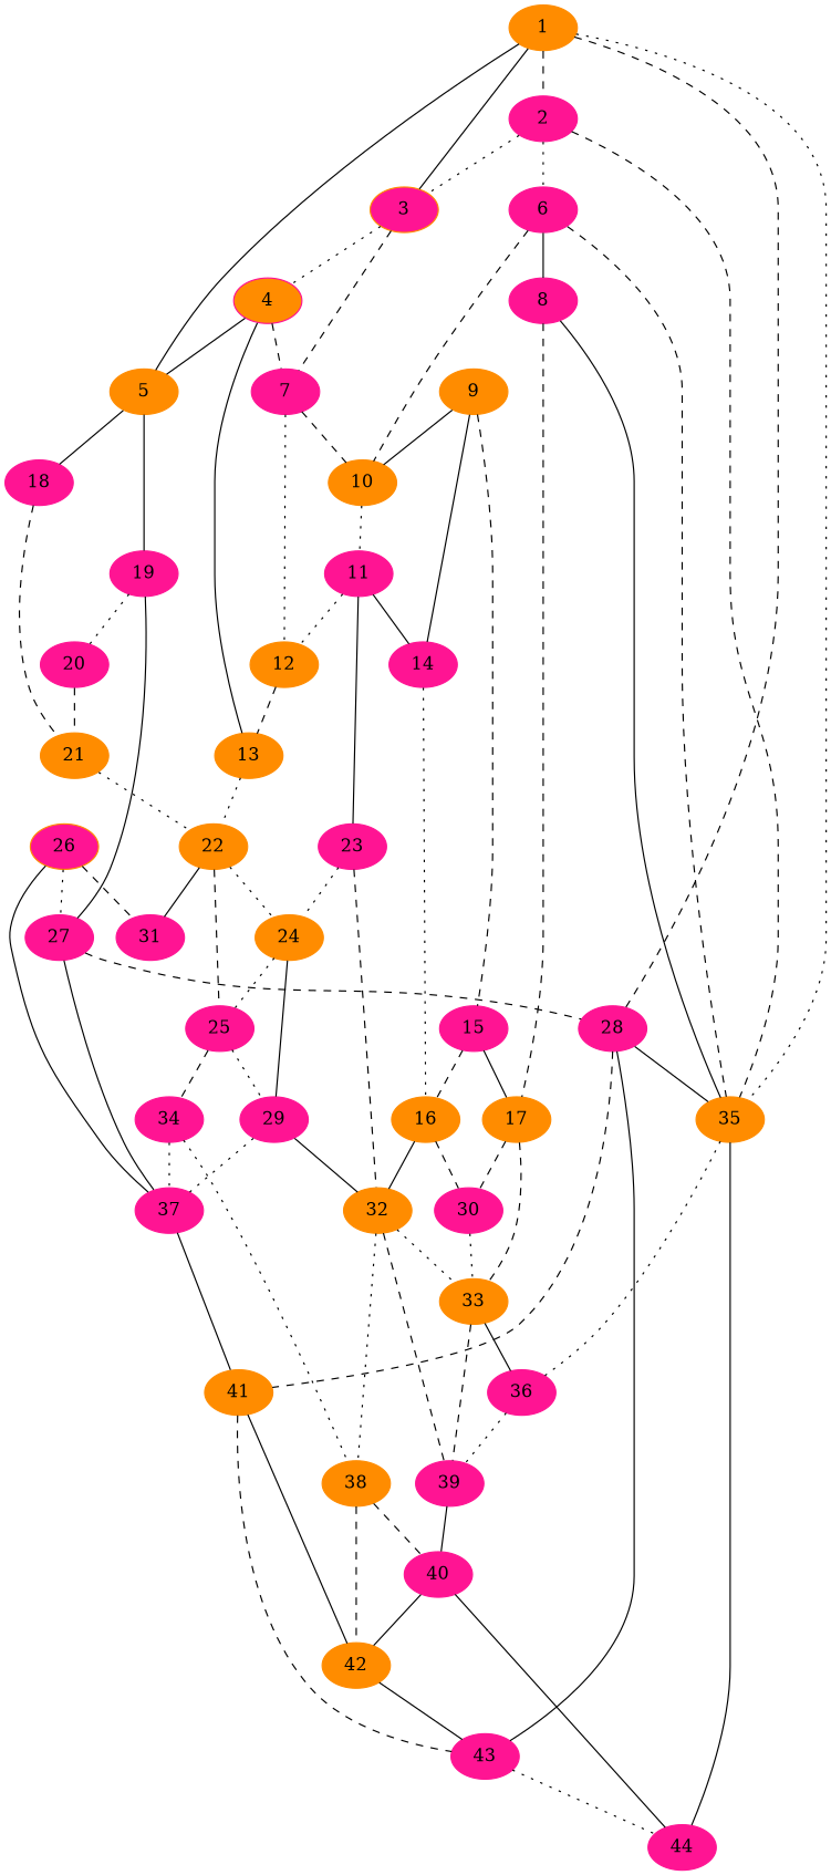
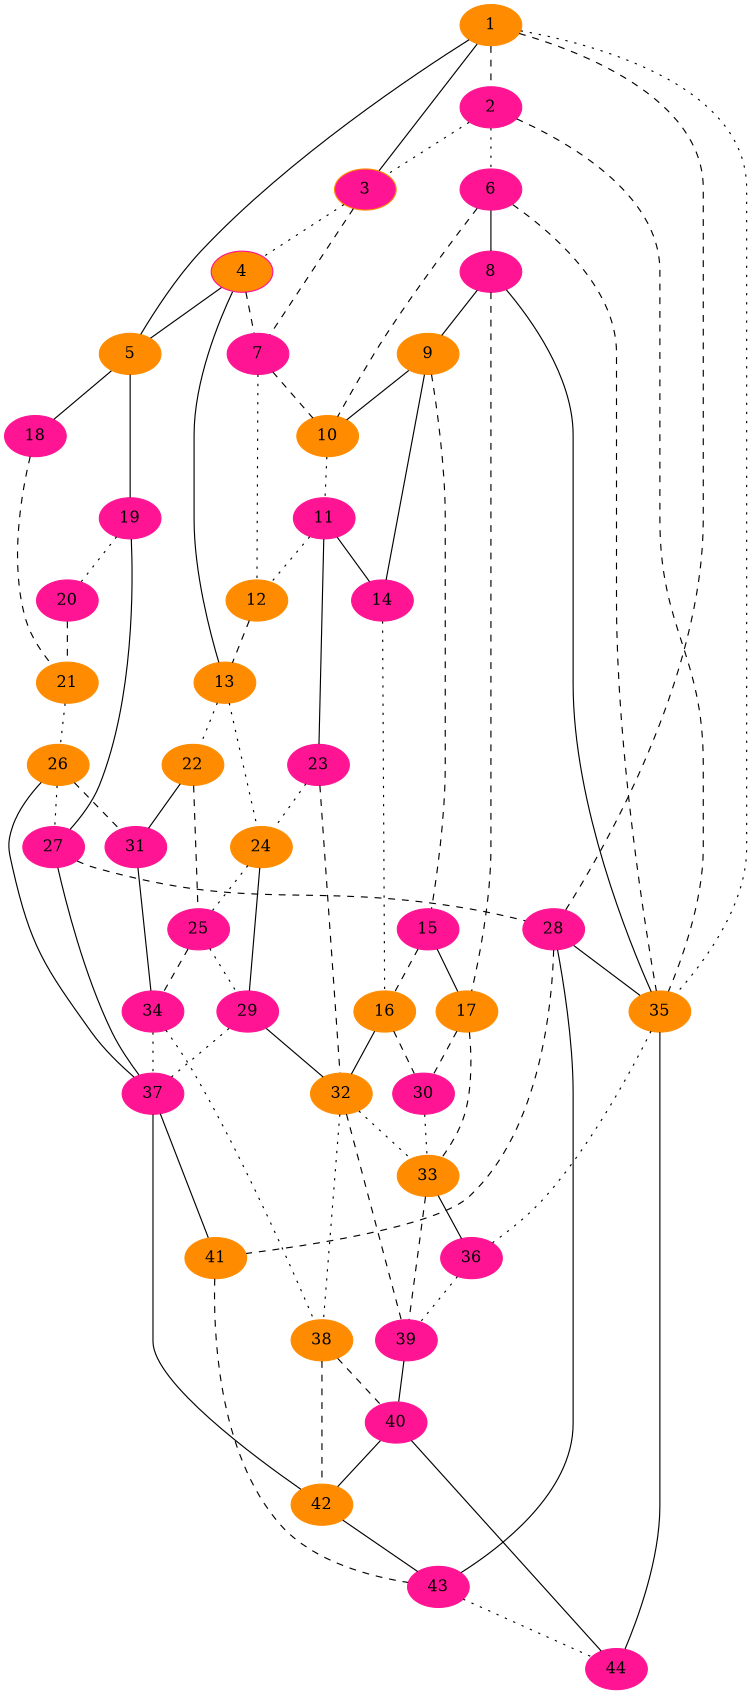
  graph {
    node [color=deeppink style=filled]
    edge [style=solid weight=1.0]
    1 [color=darkorange]
    2
    3 [color=darkorange fillcolor=deeppink]
    5 [color=darkorange]
    28
    35 [color=darkorange]
    6
    4 [fillcolor=darkorange]
    7
    18
    19
    41 [color=darkorange]
    43
    36
    44
    8
    10 [color=darkorange]
    13 [color=darkorange]
    12 [color=darkorange]
    22 [color=darkorange]
    24 [color=darkorange]
    21 [color=darkorange]
    20
    27
    9 [color=darkorange]
    17 [color=darkorange]
    11
    14
    15
    30
    33 [color=darkorange]
    16 [color=darkorange]
    23
    32 [color=darkorange]
    25
    31
    29
    38 [color=darkorange]
    39
    37
    34
-   26 [color=darkorange fillcolor=deeppink]
+   26 [color=darkorange]
    42 [color=darkorange]
    40
    1 -- 2 [style=dashed]
    1 -- 3
    1 -- 5
    1 -- 28 [style=dashed]
    1 -- 35 [style=dotted]
    2 -- 3 [style=dotted]
    2 -- 35 [style=dashed]
    2 -- 6 [style=dotted]
    3 -- 4 [style=dotted]
    3 -- 7 [style=dashed]
    5 -- 18
    5 -- 19
    28 -- 35
    28 -- 41 [style=dashed]
    28 -- 43
    35 -- 36 [style=dotted]
    35 -- 44
    6 -- 35 [style=dashed]
    6 -- 8
    6 -- 10 [style=dashed]
    4 -- 5
    4 -- 7 [style=dashed]
    4 -- 13
    7 -- 10 [style=dashed]
    7 -- 12 [style=dotted]
    18 -- 21 [style=dashed]
    19 -- 20 [style=dotted]
    19 -- 27
    41 -- 43 [style=dashed]
-   41 -- 42
+   37 -- 42
    43 -- 44 [style=dotted]
    36 -- 39 [style=dotted]
    8 -- 35
+   8 -- 9
    8 -- 17 [style=dashed]
    10 -- 11 [style=dotted]
    13 -- 22 [style=dotted]
-   22 -- 24 [style=dotted]
+   13 -- 24 [style=dotted]
    12 -- 13 [style=dashed]
    22 -- 25 [style=dashed]
    22 -- 31
    24 -- 25 [style=dotted]
    24 -- 29
-   21 -- 22 [style=dotted]
+   21 -- 26 [style=dotted]
    20 -- 21 [style=dashed weight=2.0]
    27 -- 28 [style=dashed]
    27 -- 37
    9 -- 10
    9 -- 14
    9 -- 15 [style=dashed]
    17 -- 30 [style=dashed]
    17 -- 33 [style=dashed]
    11 -- 12 [style=dotted]
    11 -- 14
    11 -- 23
    14 -- 16 [style=dotted]
    15 -- 17
    15 -- 16 [style=dashed]
    30 -- 33 [style=dotted weight=2.0]
    33 -- 36
    33 -- 39 [style=dashed]
    16 -- 30 [style=dashed]
    16 -- 32
    23 -- 24 [style=dotted]
    23 -- 32 [style=dashed]
    32 -- 33 [style=dotted]
    32 -- 38 [style=dotted]
    32 -- 39 [style=dashed]
    25 -- 29 [style=dotted]
    25 -- 34 [style=dashed]
+   31 -- 34 [weight=2.0]
    29 -- 32
    29 -- 37 [style=dotted]
    38 -- 42 [style=dashed]
    38 -- 40 [style=dashed]
    39 -- 40
    37 -- 41
    34 -- 38 [style=dotted]
    34 -- 37 [style=dotted]
    26 -- 27 [style=dotted]
    26 -- 31 [style=dashed]
    26 -- 37
    42 -- 43
    40 -- 44
    40 -- 42
  }
